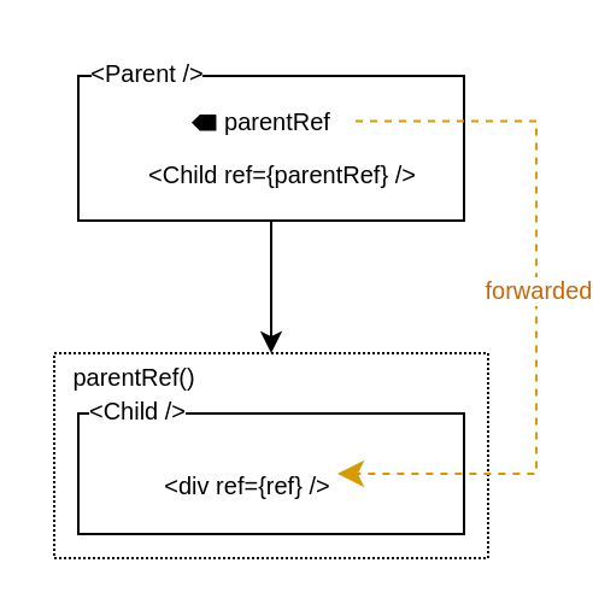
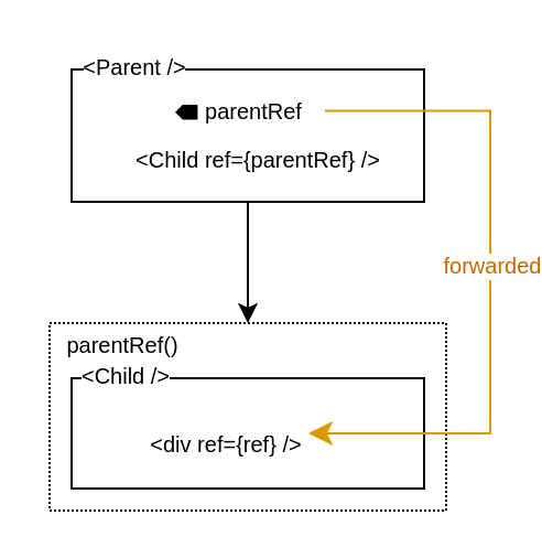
  <mxCell id="0" />
  <mxCell id="1" parent="0" />
  <mxCell id="2" style="edgeStyle=none;html=1;exitX=0.5;exitY=1;exitDx=0;exitDy=0;fontSize=10;" edge="1" parent="1" source="3" target="9"><mxGeometry relative="1" as="geometry" /></mxCell>
  <mxCell id="3" value="" style="group;movable=1;resizable=1;rotatable=1;deletable=1;editable=1;connectable=1;" vertex="1" connectable="0" parent="1"><mxGeometry x="32" y="31" width="160" height="60" as="geometry" /></mxCell>
  <mxCell id="4" value="" style="rounded=0;whiteSpace=wrap;html=1;" vertex="1" parent="3"><mxGeometry width="160" height="60" as="geometry" /></mxCell>
  <mxCell id="5" value="&amp;lt;Child ref={parentRef} /&amp;gt;" style="text;html=1;strokeColor=none;fillColor=none;align=center;verticalAlign=middle;whiteSpace=wrap;rounded=0;fontSize=10;" vertex="1" parent="3"><mxGeometry x="20" y="30" width="130" height="22.5" as="geometry" /></mxCell>
  <mxCell id="6" value="" style="group" vertex="1" connectable="0" parent="3"><mxGeometry x="45" y="7.5" width="70" height="22.5" as="geometry" /></mxCell>
  <mxCell id="7" value="parentRef" style="text;html=1;strokeColor=none;fillColor=none;align=center;verticalAlign=middle;whiteSpace=wrap;rounded=0;fontSize=10;" vertex="1" parent="6"><mxGeometry x="6.364" width="63.636" height="22.5" as="geometry" /></mxCell>
  <mxCell id="8" value="" style="verticalLabelPosition=bottom;html=1;verticalAlign=top;strokeWidth=1;align=center;outlineConnect=0;dashed=0;outlineConnect=0;shape=mxgraph.aws3d.reference2;fillColor=#000000;strokeColor=none;aspect=fixed;fontSize=10;" vertex="1" parent="6"><mxGeometry x="2" y="8.53" width="10.227" height="6.764" as="geometry" /></mxCell>
  <mxCell id="9" value="" style="rounded=0;whiteSpace=wrap;html=1;dashed=1;dashPattern=1 1;" vertex="1" parent="1"><mxGeometry x="22" y="146" width="180" height="85" as="geometry" /></mxCell>
  <mxCell id="10" value="" style="rounded=0;whiteSpace=wrap;html=1;" vertex="1" parent="1"><mxGeometry x="32" y="171" width="160" height="50" as="geometry" /></mxCell>
  <mxCell id="11" value="parentRef()" style="text;html=1;strokeColor=none;fillColor=none;align=center;verticalAlign=middle;whiteSpace=wrap;rounded=0;fontSize=10;" vertex="1" parent="1"><mxGeometry x="20" y="141" width="71" height="30" as="geometry" /></mxCell>
  <mxCell id="12" value="&amp;lt;div ref={ref} /&amp;gt;" style="text;html=1;strokeColor=none;fillColor=none;align=center;verticalAlign=middle;whiteSpace=wrap;rounded=0;fontSize=10;" vertex="1" parent="1"><mxGeometry x="64.5" y="186" width="75" height="30" as="geometry" /></mxCell>
- <mxCell id="13" value="" style="edgeStyle=segmentEdgeStyle;endArrow=classic;html=1;curved=0;rounded=0;endSize=8;startSize=8;fontSize=10;exitX=1;exitY=0.5;exitDx=0;exitDy=0;fillColor=#ffe6cc;strokeColor=#d79b00;dashed=1;" edge="1" parent="1" source="7" target="12"><mxGeometry width="50" height="50" relative="1" as="geometry"><mxPoint x="206" y="51" as="sourcePoint" /><mxPoint x="252" y="201" as="targetPoint" /><Array as="points"><mxPoint x="222" y="50" /><mxPoint x="222" y="196" /></Array></mxGeometry></mxCell>
+ <mxCell id="13" value="" style="edgeStyle=segmentEdgeStyle;endArrow=classic;html=1;curved=0;rounded=0;endSize=8;startSize=8;fontSize=10;exitX=1;exitY=0.5;exitDx=0;exitDy=0;fillColor=#ffe6cc;strokeColor=#d79b00;" edge="1" parent="1" source="7" target="12"><mxGeometry width="50" height="50" relative="1" as="geometry"><mxPoint x="206" y="51" as="sourcePoint" /><mxPoint x="252" y="201" as="targetPoint" /><Array as="points"><mxPoint x="222" y="50" /><mxPoint x="222" y="196" /></Array></mxGeometry></mxCell>
  <mxCell id="14" value="&lt;font color=&quot;#cc6600&quot;&gt;forwarded&lt;/font&gt;" style="edgeLabel;html=1;align=center;verticalAlign=middle;resizable=0;points=[];fontSize=10;" vertex="1" connectable="0" parent="13"><mxGeometry x="-0.044" relative="1" as="geometry"><mxPoint as="offset" /></mxGeometry></mxCell>
  <mxCell id="15" value="&amp;lt;Parent /&amp;gt;" style="text;html=1;align=center;verticalAlign=middle;whiteSpace=wrap;rounded=0;strokeWidth=1;fontSize=10;labelBackgroundColor=default;" vertex="1" parent="1"><mxGeometry x="31" y="20" width="60" height="20" as="geometry" /></mxCell>
  <mxCell id="16" value="&amp;lt;Child /&amp;gt;" style="text;html=1;align=center;verticalAlign=middle;whiteSpace=wrap;rounded=0;strokeWidth=1;fontSize=10;labelBackgroundColor=default;" vertex="1" parent="1"><mxGeometry x="27" y="160" width="60" height="20" as="geometry" /></mxCell>
